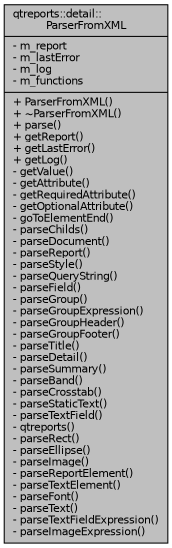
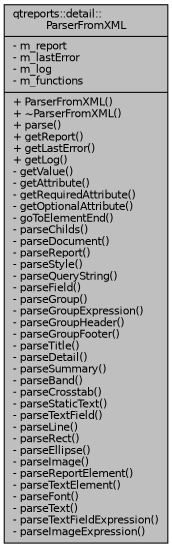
  digraph {
-   n1 [color=black fillcolor=grey75 fontcolor=black fontname=Helvetica fontsize=10 height=0.2 label="{qtreports::detail::\lParserFromXML\n|- m_report\l- m_lastError\l- m_log\l- m_functions\l|+ ParserFromXML()\l+ ~ParserFromXML()\l+ parse()\l+ getReport()\l+ getLastError()\l+ getLog()\l- getValue()\l- getAttribute()\l- getRequiredAttribute()\l- getOptionalAttribute()\l- goToElementEnd()\l- parseChilds()\l- parseDocument()\l- parseReport()\l- parseStyle()\l- parseQueryString()\l- parseField()\l- parseGroup()\l- parseGroupExpression()\l- parseGroupHeader()\l- parseGroupFooter()\l- parseTitle()\l- parseDetail()\l- parseSummary()\l- parseBand()\l- parseCrosstab()\l- parseStaticText()\l- parseTextField()\l- qtreports()\l- parseRect()\l- parseEllipse()\l- parseImage()\l- parseReportElement()\l- parseTextElement()\l- parseFont()\l- parseText()\l- parseTextFieldExpression()\l- parseImageExpression()\l}" shape=record style=filled width=0.4]
+   n1 [color=black fillcolor=grey75 fontcolor=black fontname=Helvetica fontsize=10 height=0.2 label="{qtreports::detail::\lParserFromXML\n|- m_report\l- m_lastError\l- m_log\l- m_functions\l|+ ParserFromXML()\l+ ~ParserFromXML()\l+ parse()\l+ getReport()\l+ getLastError()\l+ getLog()\l- getValue()\l- getAttribute()\l- getRequiredAttribute()\l- getOptionalAttribute()\l- goToElementEnd()\l- parseChilds()\l- parseDocument()\l- parseReport()\l- parseStyle()\l- parseQueryString()\l- parseField()\l- parseGroup()\l- parseGroupExpression()\l- parseGroupHeader()\l- parseGroupFooter()\l- parseTitle()\l- parseDetail()\l- parseSummary()\l- parseBand()\l- parseCrosstab()\l- parseStaticText()\l- parseTextField()\l- parseLine()\l- parseRect()\l- parseEllipse()\l- parseImage()\l- parseReportElement()\l- parseTextElement()\l- parseFont()\l- parseText()\l- parseTextFieldExpression()\l- parseImageExpression()\l}" shape=record style=filled width=0.4]
  }
